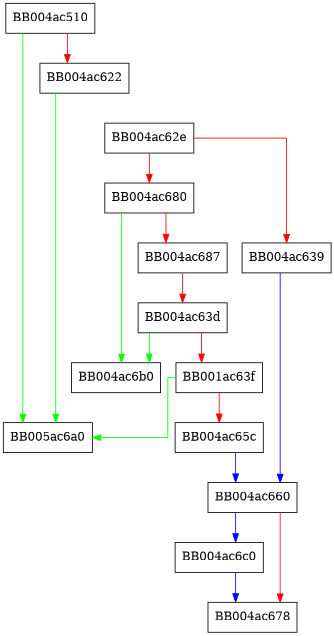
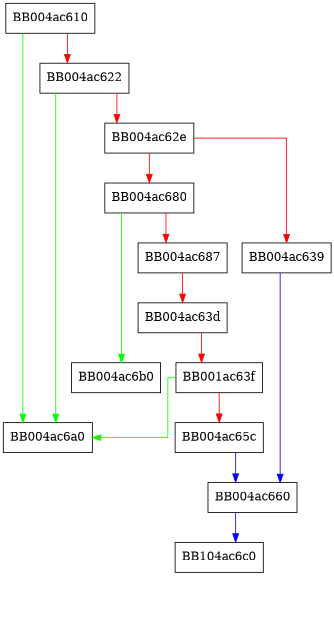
  digraph {
    splines=ortho
    node [shape=box]
    edge [color=red]
-   BB004ac610 [label=BB004ac510]
-   BB004ac6a0 [label=BB005ac6a0]
+   BB004ac610
+   BB004ac6a0
    BB004ac622
    BB004ac62e
    BB004ac680
    BB004ac639
    BB004ac6b0
    BB004ac687
    BB004ac660
    BB004ac63d
-   BB004ac6c0
-   BB004ac678
+   BB004ac6c0 [label=BB104ac6c0]
    n13 [label=BB001ac63f]
    BB004ac65c
    BB004ac610 -> BB004ac6a0 [color=green]
    BB004ac610 -> BB004ac622
    BB004ac622 -> BB004ac6a0 [color=green]
+   BB004ac622 -> BB004ac62e
    BB004ac62e -> BB004ac680
    BB004ac62e -> BB004ac639
    BB004ac680 -> BB004ac6b0 [color=green]
    BB004ac680 -> BB004ac687
    BB004ac639 -> BB004ac660 [color=blue]
    BB004ac687 -> BB004ac63d
    BB004ac660 -> BB004ac6c0 [color=blue]
-   BB004ac660 -> BB004ac678
-   BB004ac63d -> BB004ac6b0 [color=green]
    BB004ac63d -> n13
-   BB004ac6c0 -> BB004ac678 [color=blue]
    n13 -> BB004ac6a0 [color=green]
    n13 -> BB004ac65c
    BB004ac65c -> BB004ac660 [color=blue]
  }
